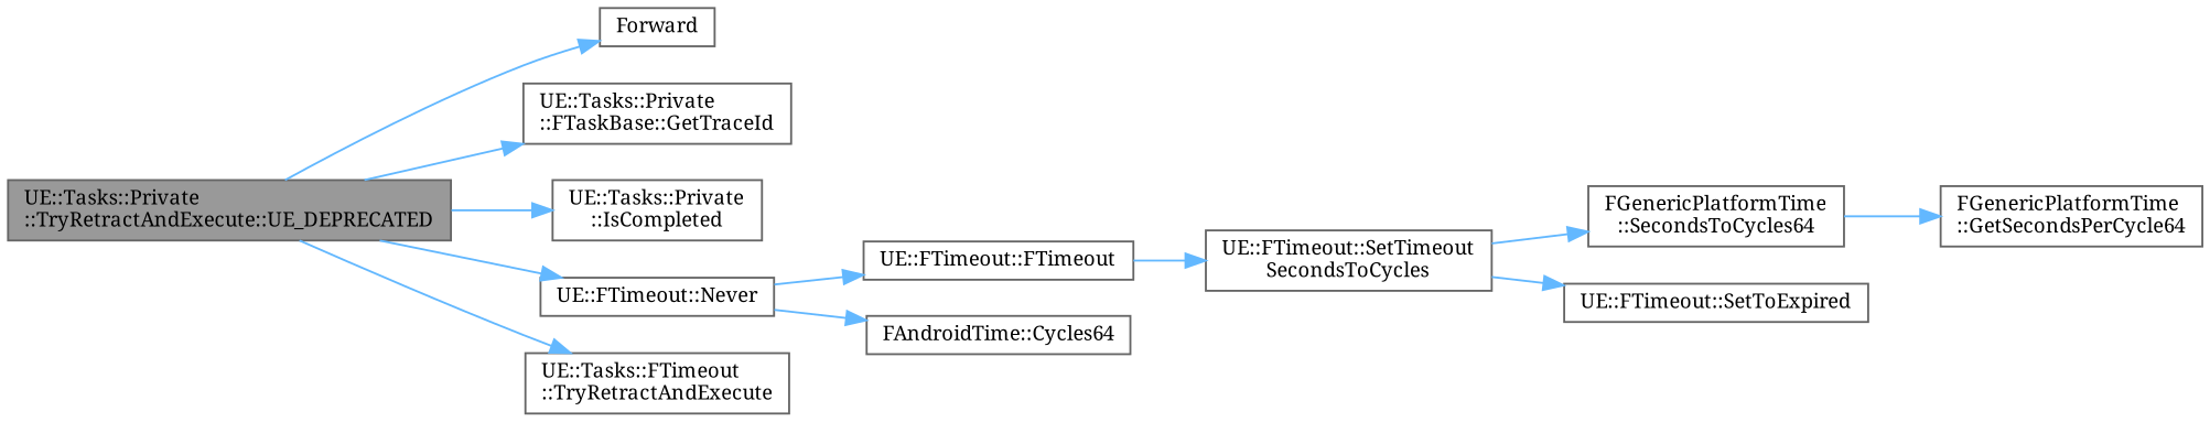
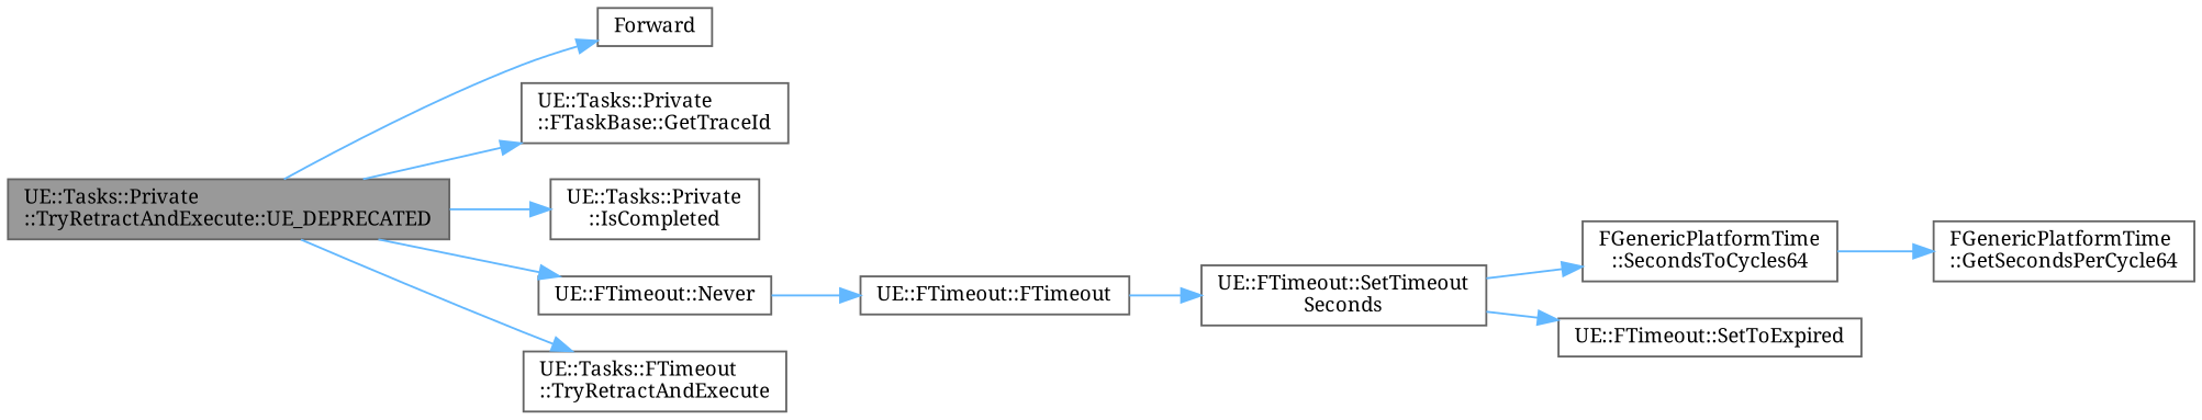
  digraph {
    fontname="Noto Serif"
    rankdir=LR
    node [color=grey40 fillcolor=white fontname="Noto Serif" fontsize=10 shape=box style=filled]
    edge [color=steelblue1 fontname="Noto Serif" fontsize=10 labelfontname=Helvetica labelfontsize=10 style=solid]
    n1 [color=gray40 fillcolor=grey60 fontcolor=black height=0.2 label="UE::Tasks::Private\l::TryRetractAndExecute::UE_DEPRECATED" width=0.4]
    n2 [height=0.2 label=Forward width=0.4]
    n3 [height=0.2 label="UE::Tasks::Private\l::FTaskBase::GetTraceId" width=0.4]
    n4 [height=0.2 label="UE::Tasks::Private\l::IsCompleted" width=0.4]
    n5 [height=0.2 label="UE::FTimeout::Never" width=0.4]
    n6 [height=0.2 label="UE::Tasks::FTimeout\l::TryRetractAndExecute" width=0.4]
    n7 [height=0.2 label="UE::FTimeout::FTimeout" width=0.4]
-   n8 [height=0.2 label="FAndroidTime::Cycles64" width=0.4]
-   n9 [height=0.2 label="UE::FTimeout::SetTimeout\lSecondsToCycles" width=0.4]
+   n9 [height=0.2 label="UE::FTimeout::SetTimeout\lSeconds" width=0.4]
    n10 [height=0.2 label="FGenericPlatformTime\l::SecondsToCycles64" width=0.4]
    n11 [height=0.2 label="UE::FTimeout::SetToExpired" width=0.4]
    n12 [height=0.2 label="FGenericPlatformTime\l::GetSecondsPerCycle64" width=0.4]
    n1 -> n2
    n1 -> n3
    n1 -> n4
    n1 -> n5
    n1 -> n6
    n5 -> n7
-   n5 -> n8
    n7 -> n9
    n9 -> n10
    n9 -> n11
    n10 -> n12
  }
